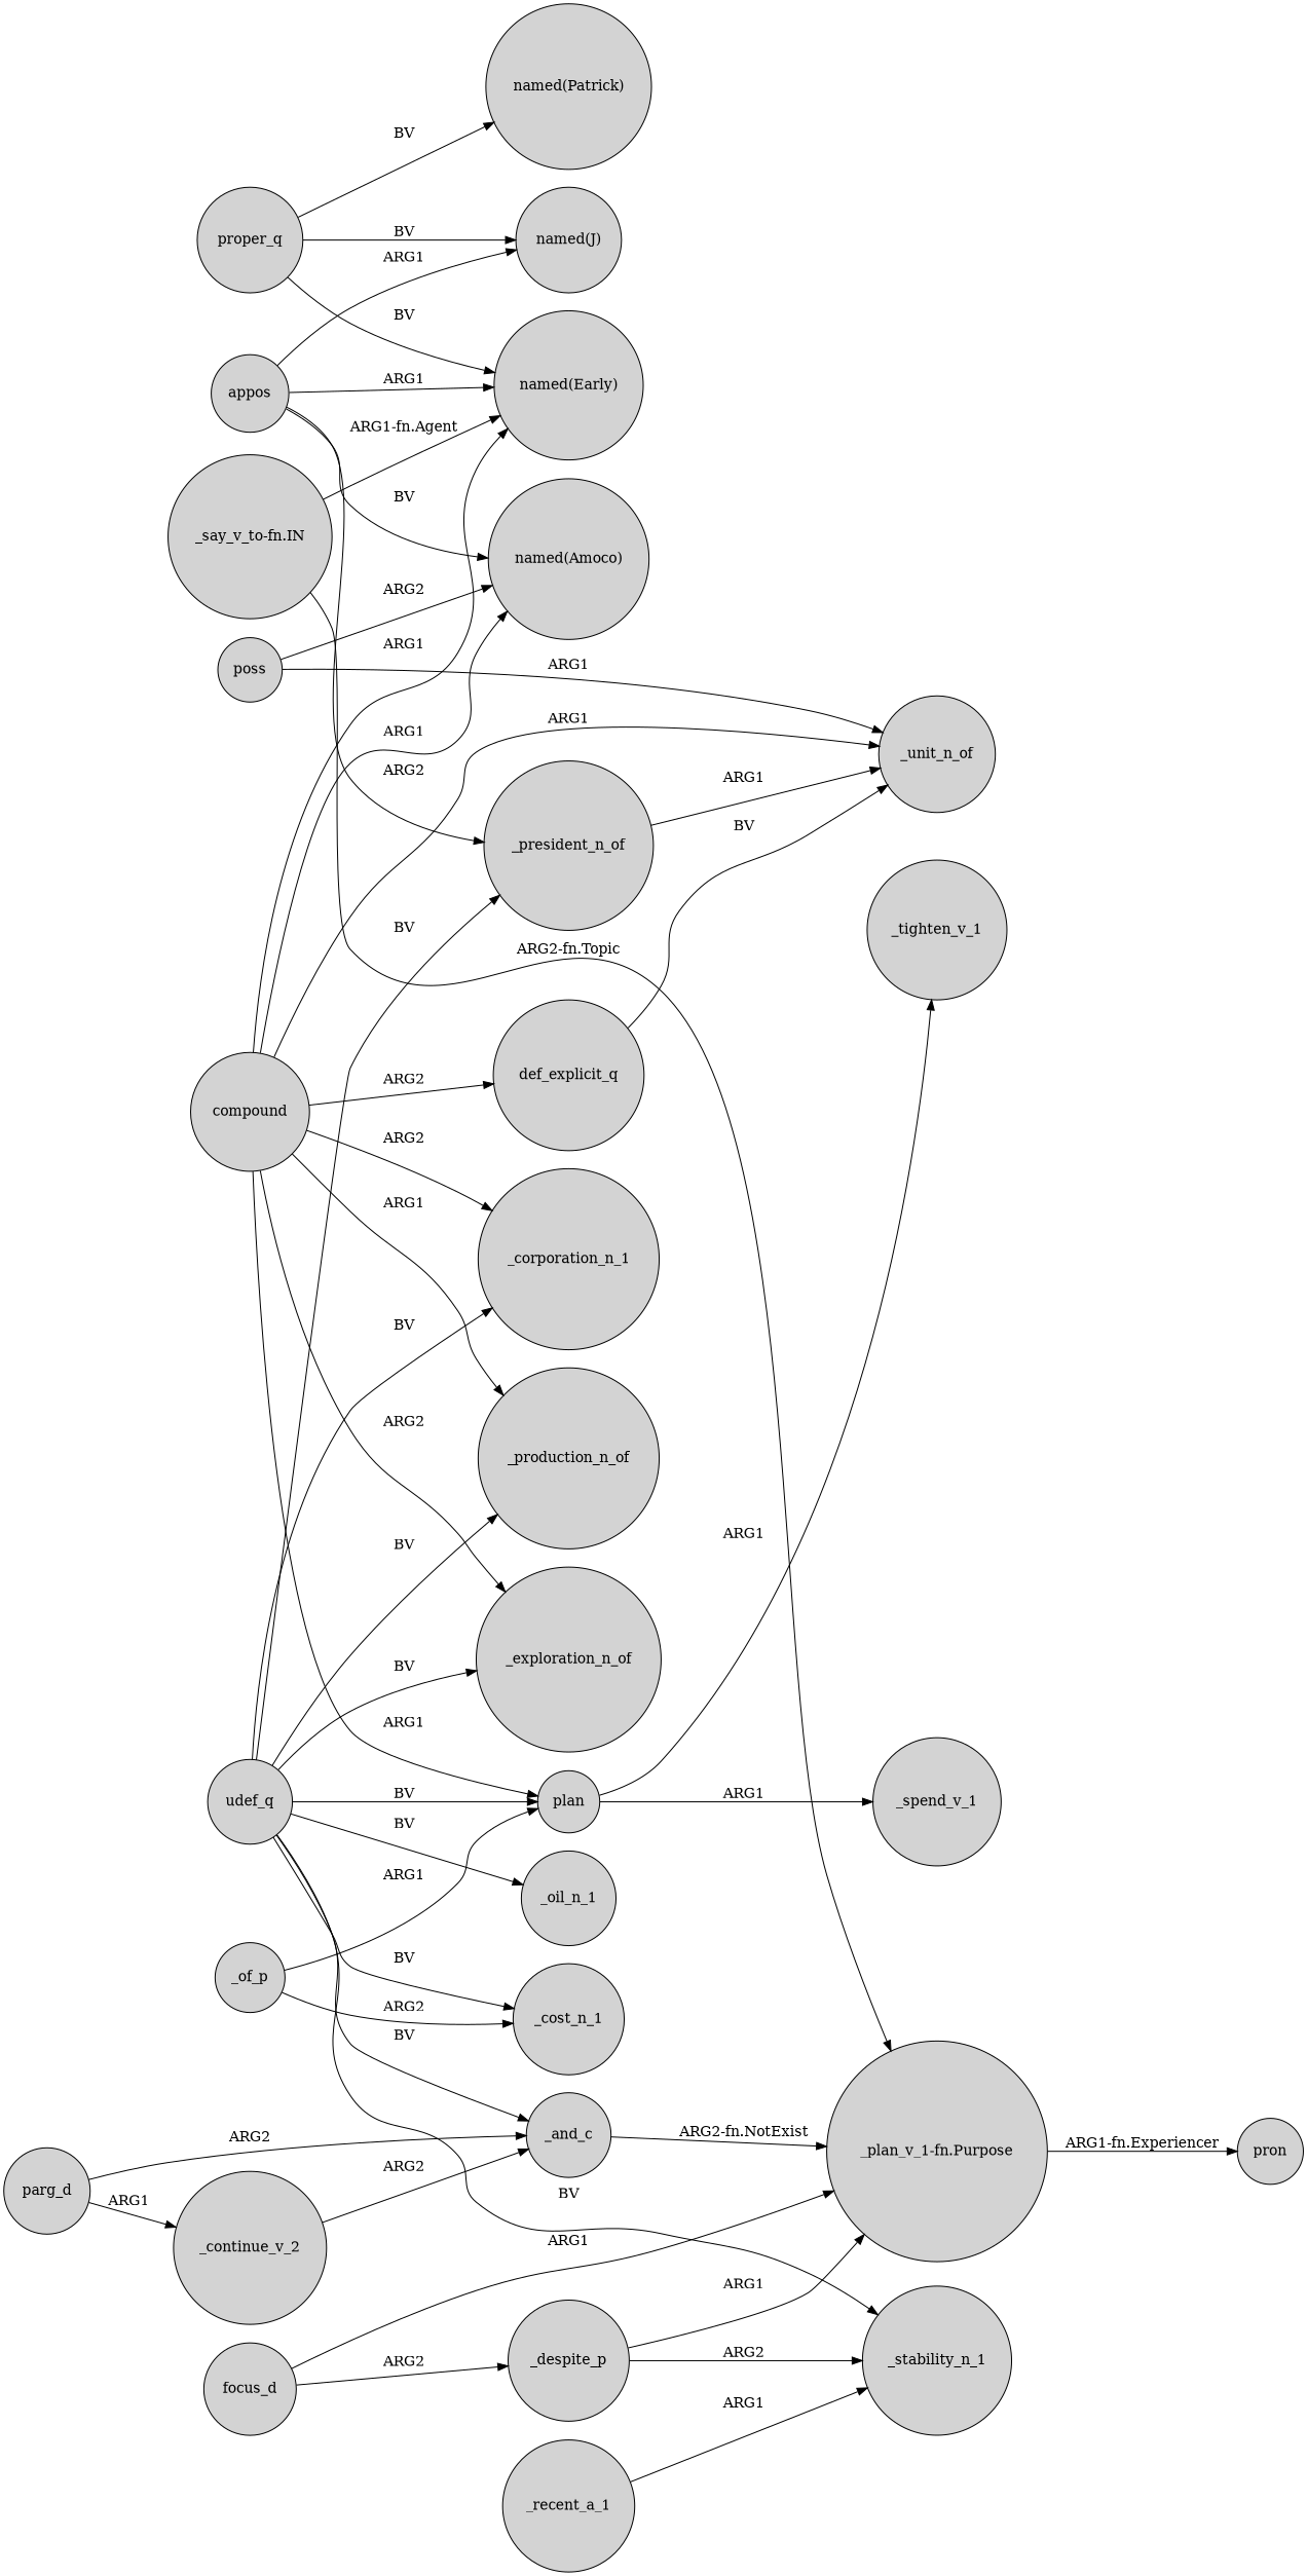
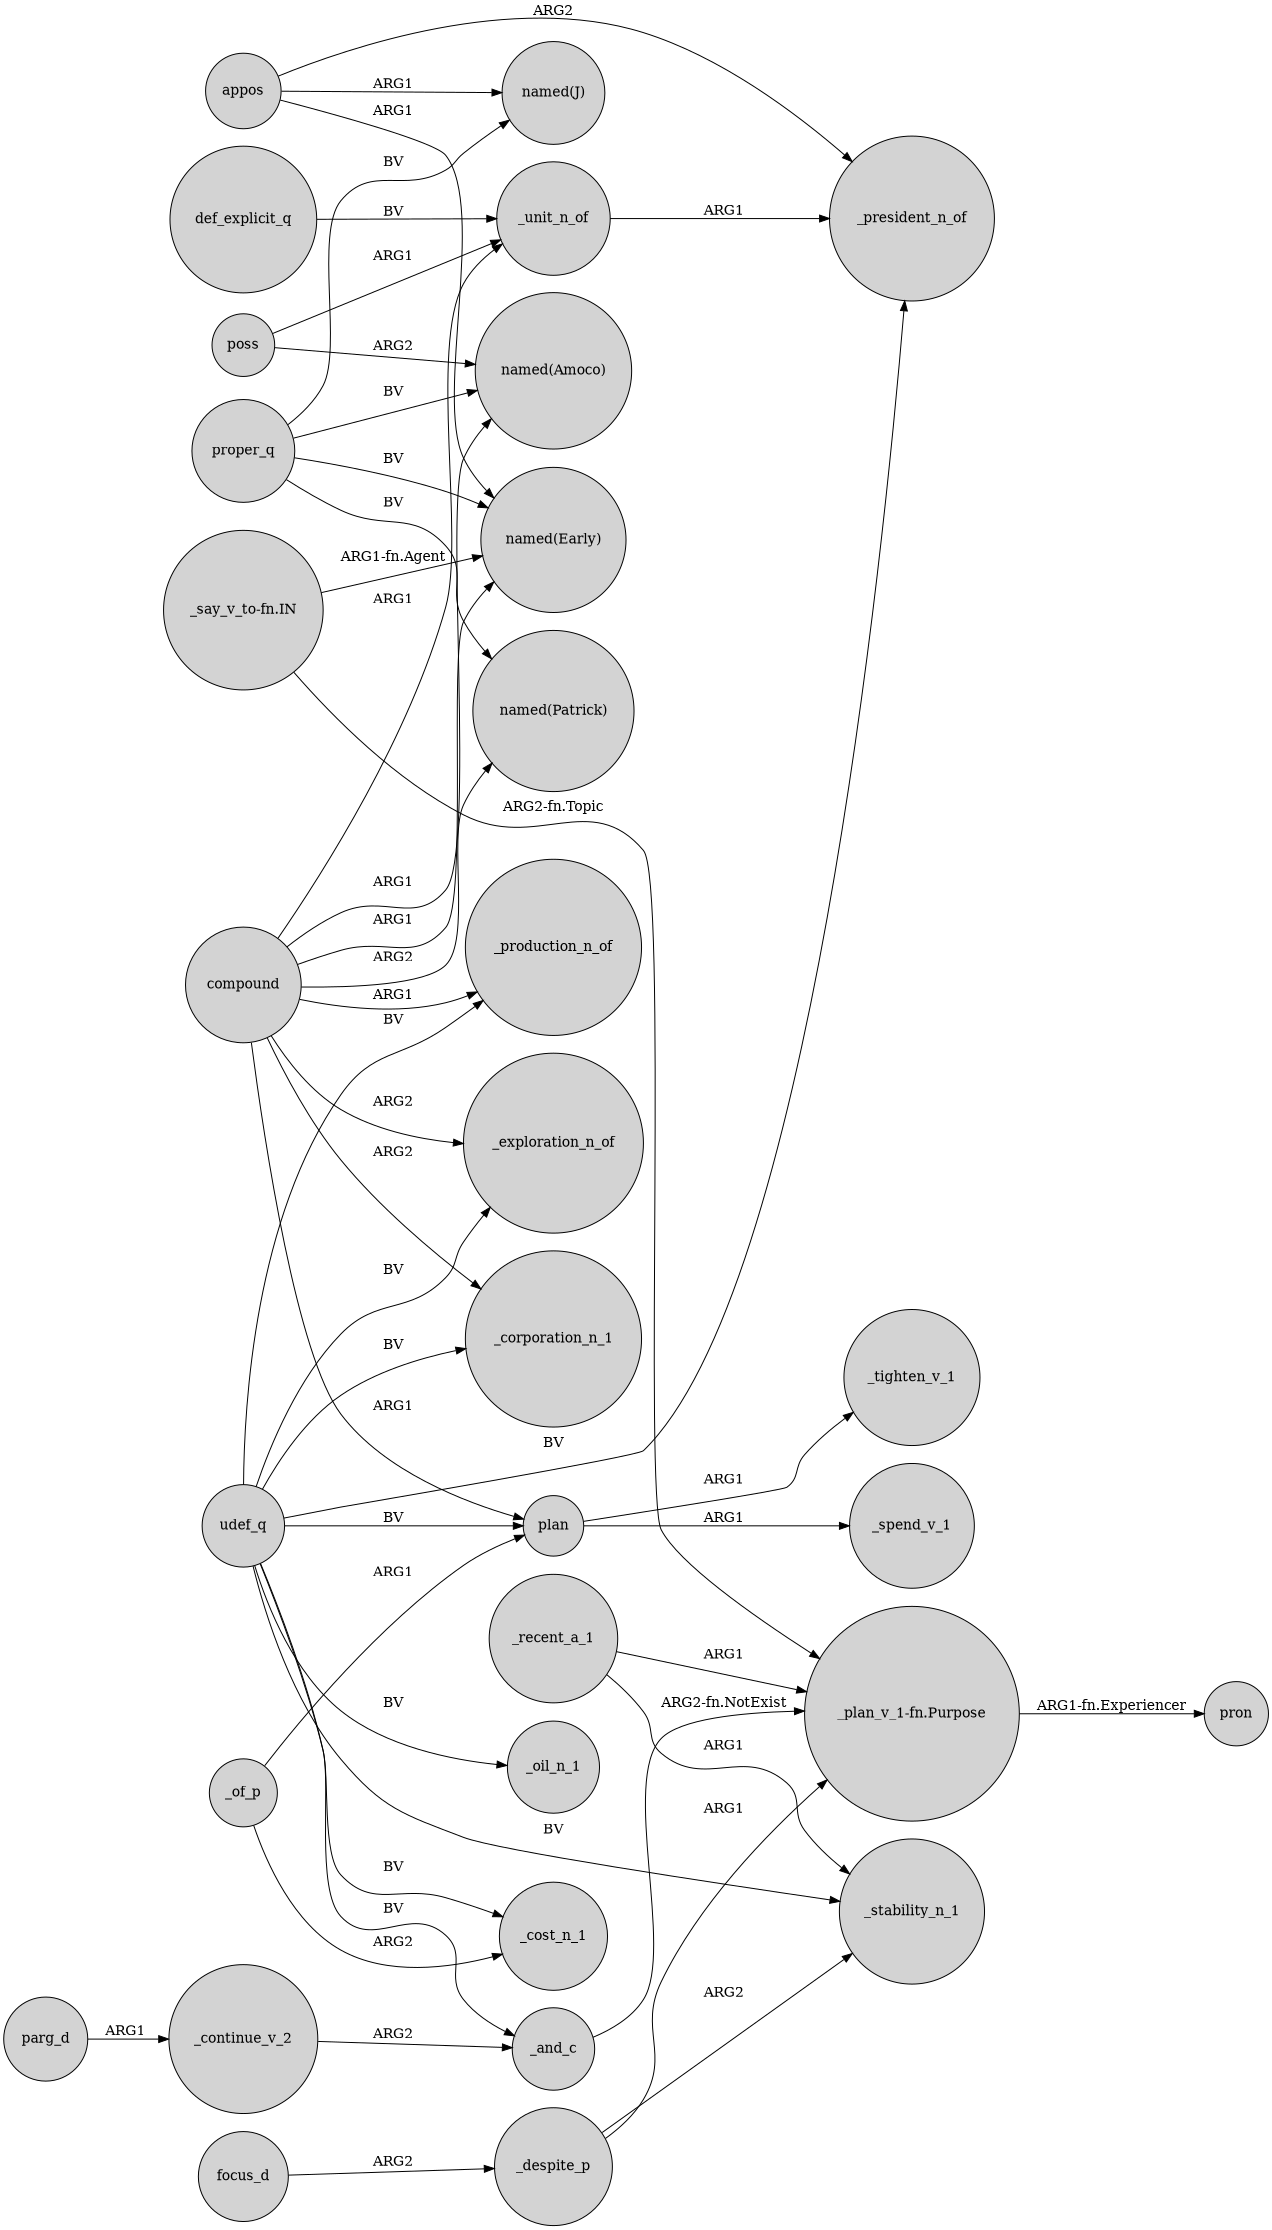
  digraph {
    rankdir=LR
    node [shape=circle style=filled]
    appos
    "named(Early)"
    _president_n_of
    "named(J)"
    _unit_n_of
    udef_q
    _production_n_of
    n8 [label=plan]
    _stability_n_1
    _cost_n_1
    _corporation_n_1
    _exploration_n_of
    _and_c
    _oil_n_1
    _tighten_v_1
    _spend_v_1
    "_plan_v_1-fn.Purpose"
    focus_d
    _despite_p
    pron
    compound
    "named(Amoco)"
    "named(Patrick)"
    def_explicit_q
    poss
    _of_p
    proper_q
    "_say_v_to-fn.IN"
    parg_d
    _continue_v_2
    _recent_a_1
    appos -> "named(Early)" [label=ARG1]
    appos -> _president_n_of [label=ARG2]
    appos -> "named(J)" [label=ARG1]
-   _president_n_of -> _unit_n_of [label=ARG1]
+   _unit_n_of -> _president_n_of [label=ARG1]
    udef_q -> _president_n_of [label=BV]
    udef_q -> _production_n_of [label=BV]
    udef_q -> n8 [label=BV]
    udef_q -> _stability_n_1 [label=BV]
    udef_q -> _cost_n_1 [label=BV]
    udef_q -> _corporation_n_1 [label=BV]
    udef_q -> _exploration_n_of [label=BV]
    udef_q -> _and_c [label=BV]
    udef_q -> _oil_n_1 [label=BV]
    n8 -> _tighten_v_1 [label=ARG1]
    n8 -> _spend_v_1 [label=ARG1]
    _and_c -> "_plan_v_1-fn.Purpose" [label="ARG2-fn.NotExist"]
    "_plan_v_1-fn.Purpose" -> pron [label="ARG1-fn.Experiencer"]
-   focus_d -> "_plan_v_1-fn.Purpose" [label=ARG1]
+   _recent_a_1 -> "_plan_v_1-fn.Purpose" [label=ARG1]
    focus_d -> _despite_p [label=ARG2]
    _despite_p -> _stability_n_1 [label=ARG2]
    _despite_p -> "_plan_v_1-fn.Purpose" [label=ARG1]
    compound -> "named(Early)" [label=ARG1]
    compound -> _unit_n_of [label=ARG1]
    compound -> _production_n_of [label=ARG1]
    compound -> n8 [label=ARG1]
    compound -> _corporation_n_1 [label=ARG2]
    compound -> _exploration_n_of [label=ARG2]
    compound -> "named(Amoco)" [label=ARG1]
-   compound -> def_explicit_q [label=ARG2]
+   compound -> "named(Patrick)" [label=ARG2]
    def_explicit_q -> _unit_n_of [label=BV]
    poss -> _unit_n_of [label=ARG1]
    poss -> "named(Amoco)" [label=ARG2]
    _of_p -> n8 [label=ARG1]
    _of_p -> _cost_n_1 [label=ARG2]
    proper_q -> "named(Early)" [label=BV]
    proper_q -> "named(J)" [label=BV]
-   appos -> "named(Amoco)" [label=BV]
+   proper_q -> "named(Amoco)" [label=BV]
    proper_q -> "named(Patrick)" [label=BV]
    "_say_v_to-fn.IN" -> "named(Early)" [label="ARG1-fn.Agent"]
    "_say_v_to-fn.IN" -> "_plan_v_1-fn.Purpose" [label="ARG2-fn.Topic"]
-   parg_d -> _and_c [label=ARG2]
    parg_d -> _continue_v_2 [label=ARG1]
    _continue_v_2 -> _and_c [label=ARG2]
    _recent_a_1 -> _stability_n_1 [label=ARG1]
  }
